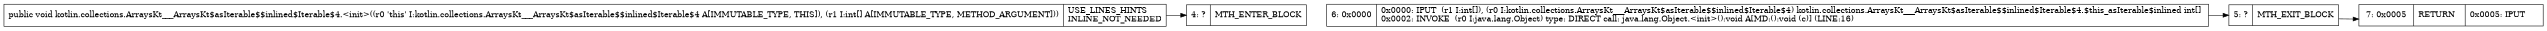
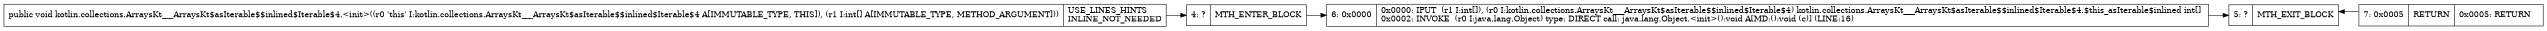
  digraph {
    rankdir=LR
    node [shape=record]
    n1 [label="{4\:\ ?|MTH_ENTER_BLOCK\l}"]
    n2 [label="{6\:\ 0x0000|0x0000: IPUT  (r1 I:int[]), (r0 I:kotlin.collections.ArraysKt___ArraysKt$asIterable$$inlined$Iterable$4) kotlin.collections.ArraysKt___ArraysKt$asIterable$$inlined$Iterable$4.$this_asIterable$inlined int[] \l0x0002: INVOKE  (r0 I:java.lang.Object) type: DIRECT call: java.lang.Object.\<init\>():void A[MD:():void (c)] (LINE:16)\l}"]
    n3 [label="{5\:\ ?|MTH_EXIT_BLOCK\l}"]
-   n4 [label="{7\:\ 0x0005|RETURN\l|0x0005: IPUT   \l}"]
+   n4 [label="{7\:\ 0x0005|RETURN\l|0x0005: RETURN   \l}"]
    n5 [label="{public void kotlin.collections.ArraysKt___ArraysKt$asIterable$$inlined$Iterable$4.\<init\>((r0 'this' I:kotlin.collections.ArraysKt___ArraysKt$asIterable$$inlined$Iterable$4 A[IMMUTABLE_TYPE, THIS]), (r1 I:int[] A[IMMUTABLE_TYPE, METHOD_ARGUMENT]))  | USE_LINES_HINTS\lINLINE_NOT_NEEDED\l}"]
+   n1 -> n2
    n2 -> n3
-   n3 -> n4
+   n4 -> n3
    n5 -> n1
  }
